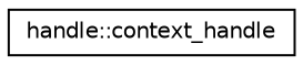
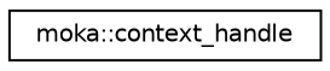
  digraph {
    rankdir=LR
-   n1 [color=black fillcolor=white fontname=Helvetica fontsize=10 height=0.2 label="handle::context_handle" shape=record style=filled width=0.4]
+   n1 [color=black fillcolor=white fontname=Helvetica fontsize=10 height=0.2 label="moka::context_handle" shape=record style=filled width=0.4]
  }
